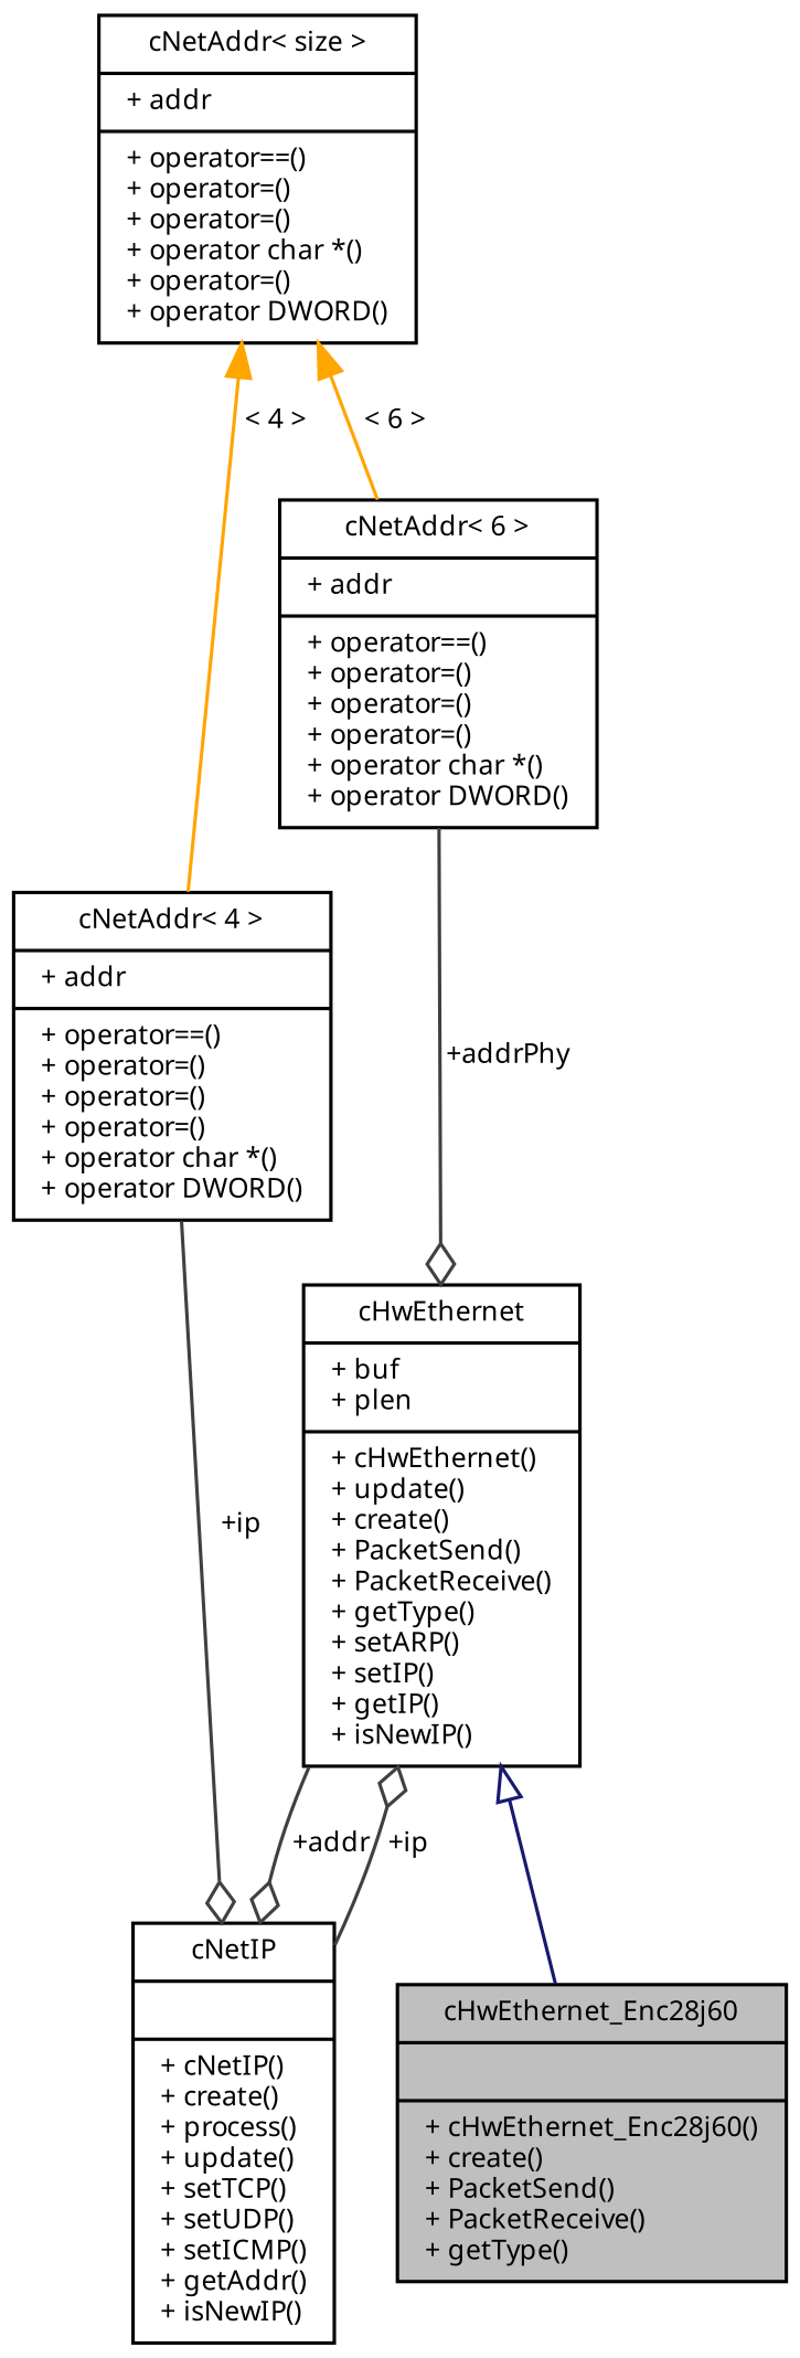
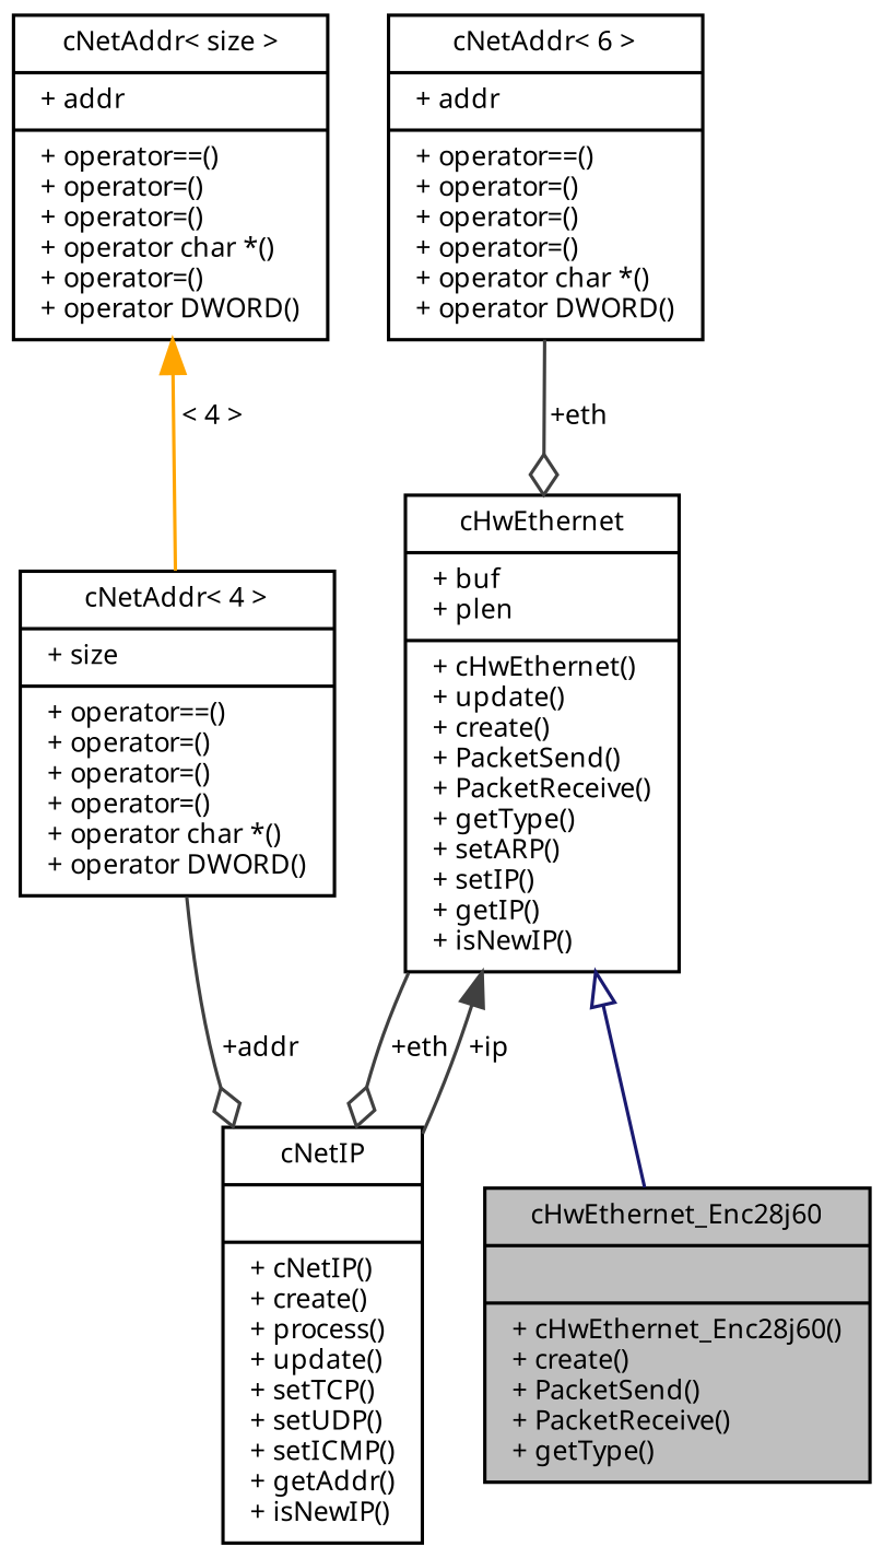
  digraph {
    node [color=black fillcolor=white fontname=Sans fontsize=8 shape=record style=filled]
    edge [color=grey25 fontname=Sans fontsize=8 labelfontname=Sans labelfontsize=8 style=solid arrowhead=odiamond]
    n1 [fillcolor=grey75 fontcolor=black height=0.2 label="{cHwEthernet_Enc28j60\n||+ cHwEthernet_Enc28j60()\l+ create()\l+ PacketSend()\l+ PacketReceive()\l+ getType()\l}" width=0.4]
    n2 [height=0.2 label="{cHwEthernet\n|+ buf\l+ plen\l|+ cHwEthernet()\l+ update()\l+ create()\l+ PacketSend()\l+ PacketReceive()\l+ getType()\l+ setARP()\l+ setIP()\l+ getIP()\l+ isNewIP()\l}" width=0.4]
    n3 [height=0.2 label="{cNetIP\n||+ cNetIP()\l+ create()\l+ process()\l+ update()\l+ setTCP()\l+ setUDP()\l+ setICMP()\l+ getAddr()\l+ isNewIP()\l}" width=0.4]
-   n4 [height=0.2 label="{cNetAddr\< 4 \>\n|+ addr\l|+ operator==()\l+ operator=()\l+ operator=()\l+ operator=()\l+ operator char *()\l+ operator DWORD()\l}" width=0.4]
+   n4 [height=0.2 label="{cNetAddr\< 4 \>\n|+ size\l|+ operator==()\l+ operator=()\l+ operator=()\l+ operator=()\l+ operator char *()\l+ operator DWORD()\l}" width=0.4]
    n5 [height=0.2 label="{cNetAddr\< size \>\n|+ addr\l|+ operator==()\l+ operator=()\l+ operator=()\l+ operator char *()\l+ operator=()\l+ operator DWORD()\l}" width=0.4]
    n6 [height=0.2 label="{cNetAddr\< 6 \>\n|+ addr\l|+ operator==()\l+ operator=()\l+ operator=()\l+ operator=()\l+ operator char *()\l+ operator DWORD()\l}" width=0.4]
    n2 -> n1 [arrowtail=onormal color=midnightblue dir=back arrowhead=""]
-   n2 -> n3 [label=" +addr"]
-   n3 -> n2 [label=" +ip"]
-   n4 -> n3 [label=" +ip"]
+   n2 -> n3 [label=" +eth"]
+   n3 -> n2 [arrowhead=normal label=" +ip"]
+   n4 -> n3 [label=" +addr"]
    n5 -> n4 [color=orange dir=back label=" \< 4 \>" arrowhead=""]
-   n5 -> n6 [color=orange dir=back label=" \< 6 \>" arrowhead=""]
-   n6 -> n2 [label=" +addrPhy"]
+   n6 -> n2 [label=" +eth"]
  }
